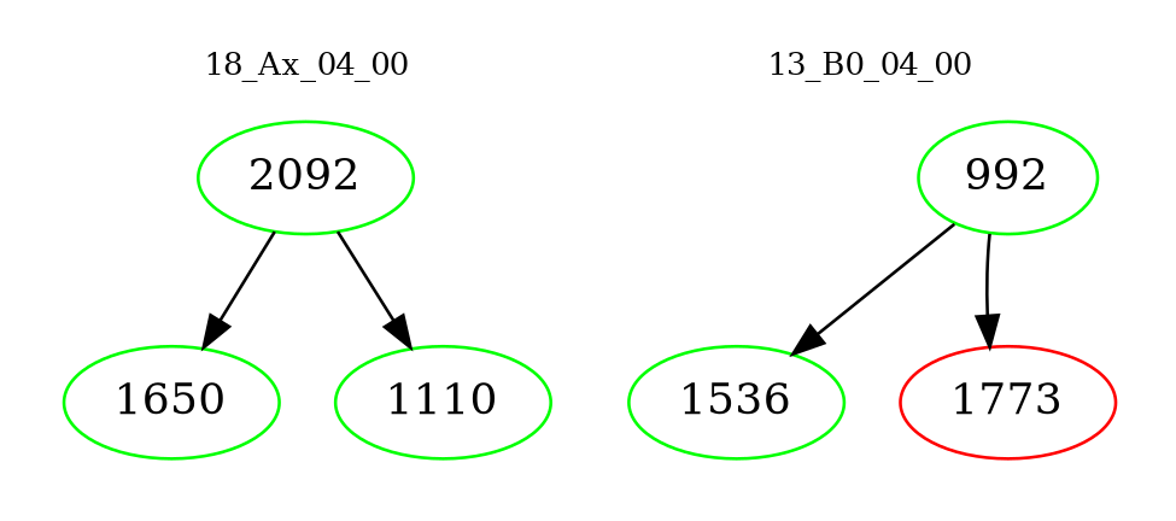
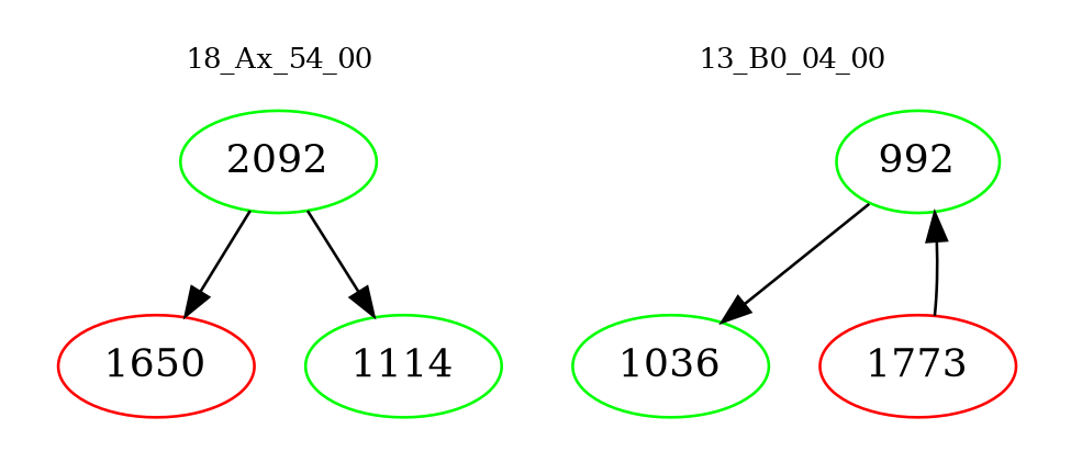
  digraph {
    node [color=green]
    edge [color=black]
    n1 [label=2092]
-   n2 [label=1650]
-   n3 [label=1110]
+   n2 [color=red label=1650]
+   n3 [label=1114]
    n4 [label=992]
-   n5 [label=1536]
+   n5 [label=1036]
    n6 [color=red label=1773]
    subgraph cluster_1 {
      color=white
      fontsize=10
-     label="18_Ax_04_00"
+     label="18_Ax_54_00"
      n1
      n2
      n3
    }
    subgraph cluster_2 {
      color=white
      fontsize=10
      label="13_B0_04_00"
      n4
      n5
      n6
    }
    n1 -> n2
    n1 -> n3
    n4 -> n5
-   n4 -> n6
+   n6 -> n4
  }
